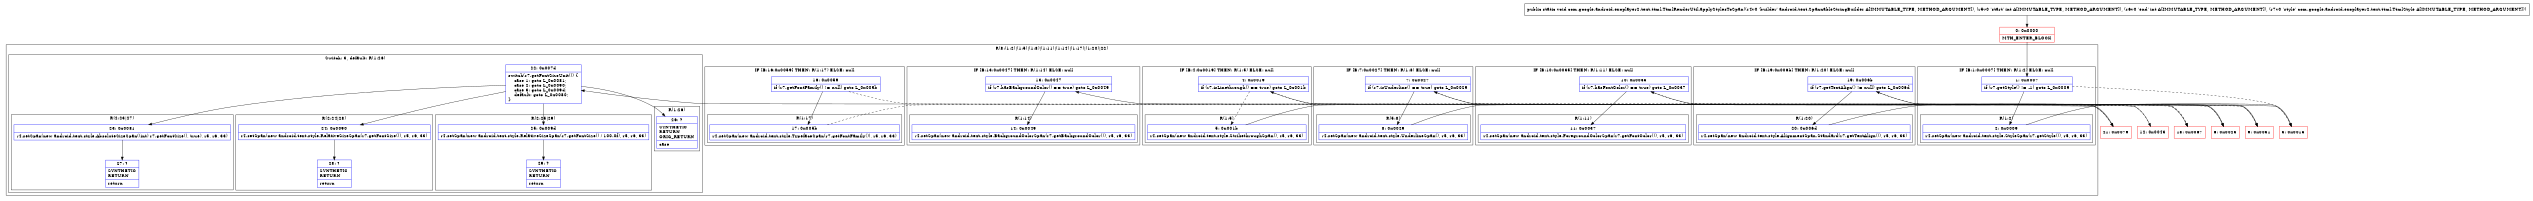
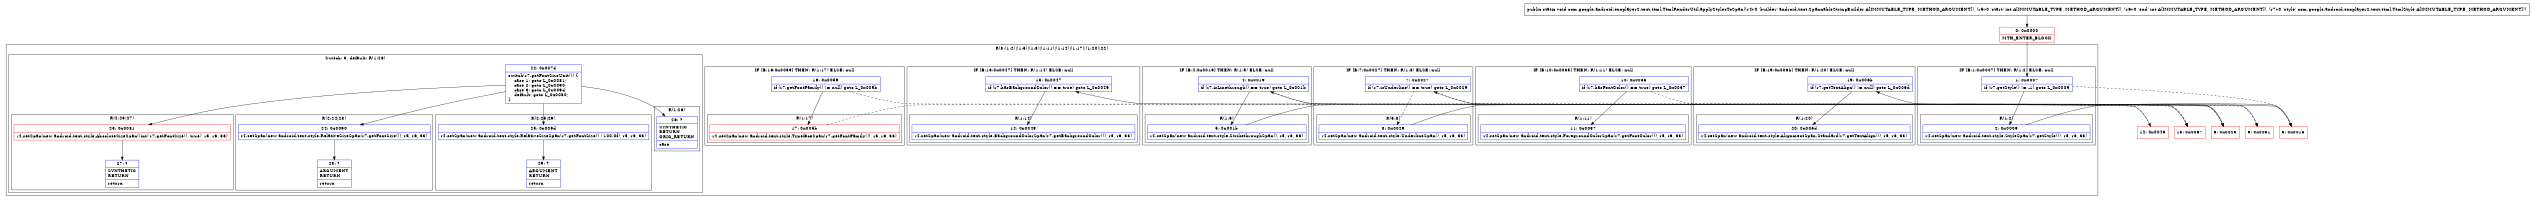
  digraph {
    node [color=blue shape=record]
    n1 [label="{2\:\ 0x0009|r4.setSpan(new android.text.style.StyleSpan(r7.getStyle()), r5, r6, 33)\l}"]
    n2 [label="{1\:\ 0x0007|if (r7.getStyle() != \-1) goto L_0x0009\l}"]
    n3 [label="{5\:\ 0x001b|r4.setSpan(new android.text.style.StrikethroughSpan(), r5, r6, 33)\l}"]
    n4 [label="{4\:\ 0x0019|if (r7.isLinethrough() == true) goto L_0x001b\l}"]
    n5 [label="{8\:\ 0x0029|r4.setSpan(new android.text.style.UnderlineSpan(), r5, r6, 33)\l}"]
    n6 [label="{7\:\ 0x0027|if (r7.isUnderline() == true) goto L_0x0029\l}"]
    n7 [label="{11\:\ 0x0037|r4.setSpan(new android.text.style.ForegroundColorSpan(r7.getFontColor()), r5, r6, 33)\l}"]
    n8 [label="{10\:\ 0x0035|if (r7.hasFontColor() == true) goto L_0x0037\l}"]
    n9 [label="{14\:\ 0x0049|r4.setSpan(new android.text.style.BackgroundColorSpan(r7.getBackgroundColor()), r5, r6, 33)\l}"]
    n10 [label="{13\:\ 0x0047|if (r7.hasBackgroundColor() == true) goto L_0x0049\l}"]
-   n11 [label="{17\:\ 0x005b|r4.setSpan(new android.text.style.TypefaceSpan(r7.getFontFamily()), r5, r6, 33)\l}"]
+   n11 [color=red label="{17\:\ 0x005b|r4.setSpan(new android.text.style.TypefaceSpan(r7.getFontFamily()), r5, r6, 33)\l}"]
    n12 [label="{16\:\ 0x0059|if (r7.getFontFamily() != null) goto L_0x005b\l}"]
    n13 [label="{20\:\ 0x006d|r4.setSpan(new android.text.style.AlignmentSpan.Standard(r7.getTextAlign()), r5, r6, 33)\l}"]
    n14 [label="{19\:\ 0x006b|if (r7.getTextAlign() != null) goto L_0x006d\l}"]
-   n15 [label="{23\:\ 0x0081|r4.setSpan(new android.text.style.AbsoluteSizeSpan((int) r7.getFontSize(), true), r5, r6, 33)\l}"]
+   n15 [color=red label="{23\:\ 0x0081|r4.setSpan(new android.text.style.AbsoluteSizeSpan((int) r7.getFontSize(), true), r5, r6, 33)\l}"]
    n16 [label="{27\:\ ?|SYNTHETIC\lRETURN\l|return\l}"]
    n17 [label="{24\:\ 0x0090|r4.setSpan(new android.text.style.RelativeSizeSpan(r7.getFontSize()), r5, r6, 33)\l}"]
-   n18 [label="{28\:\ ?|SYNTHETIC\lRETURN\l|return\l}"]
+   n18 [label="{28\:\ ?|ARGUMENT\lRETURN\l|return\l}"]
    n19 [label="{25\:\ 0x009d|r4.setSpan(new android.text.style.RelativeSizeSpan(r7.getFontSize() \/ 100.0f), r5, r6, 33)\l}"]
-   n20 [label="{29\:\ ?|SYNTHETIC\lRETURN\l|return\l}"]
+   n20 [label="{29\:\ ?|ARGUMENT\lRETURN\l|return\l}"]
    n21 [label="{26\:\ ?|SYNTHETIC\lRETURN\lORIG_RETURN\l|case\l}"]
    n22 [label="{22\:\ 0x007d|switch(r7.getFontSizeUnit()) \{\l    case 1: goto L_0x0081;\l    case 2: goto L_0x0090;\l    case 3: goto L_0x009d;\l    default: goto L_0x0080;\l\}\l}"]
    n23 [color=red label="{3\:\ 0x0015}"]
    n24 [color=red label="{6\:\ 0x0023}"]
    n25 [color=red label="{9\:\ 0x0031}"]
    n26 [color=red label="{12\:\ 0x0043}"]
    n27 [color=red label="{18\:\ 0x0067}"]
-   n28 [color=red label="{21\:\ 0x0079}"]
    n29 [color=red label="{0\:\ 0x0000|MTH_ENTER_BLOCK\l}"]
    n30 [label="{public static void com.google.android.exoplayer2.text.ttml.TtmlRenderUtil.applyStylesToSpan((r4v0 'builder' android.text.SpannableStringBuilder A[IMMUTABLE_TYPE, METHOD_ARGUMENT]), (r5v0 'start' int A[IMMUTABLE_TYPE, METHOD_ARGUMENT]), (r6v0 'end' int A[IMMUTABLE_TYPE, METHOD_ARGUMENT]), (r7v0 'style' com.google.android.exoplayer2.text.ttml.TtmlStyle A[IMMUTABLE_TYPE, METHOD_ARGUMENT])) }" color=""]
    subgraph cluster_1 {
      label="R(8:(1:2)|(1:5)|(1:8)|(1:11)|(1:14)|(1:17)|(1:20)|22)"
      subgraph cluster_2 {
        label="IF [B:1:0x0007] THEN: R(1:2) ELSE: null"
        n2
        subgraph cluster_3 {
          label="R(1:2)"
          n1
        }
      }
      subgraph cluster_4 {
        label="IF [B:4:0x0019] THEN: R(1:5) ELSE: null"
        n4
        subgraph cluster_5 {
          label="R(1:5)"
          n3
        }
      }
      subgraph cluster_6 {
        label="IF [B:7:0x0027] THEN: R(1:8) ELSE: null"
        n6
        subgraph cluster_7 {
          label="R(5:8)"
          n5
        }
      }
      subgraph cluster_8 {
        label="IF [B:10:0x0035] THEN: R(1:11) ELSE: null"
        n8
        subgraph cluster_9 {
          label="R(1:11)"
          n7
        }
      }
      subgraph cluster_10 {
        label="IF [B:13:0x0047] THEN: R(1:14) ELSE: null"
        n10
        subgraph cluster_11 {
          label="R(1:14)"
          n9
        }
      }
      subgraph cluster_12 {
        label="IF [B:16:0x0059] THEN: R(1:17) ELSE: null"
        n12
        subgraph cluster_13 {
          label="R(1:17)"
          n11
        }
      }
      subgraph cluster_14 {
        label="IF [B:19:0x006b] THEN: R(1:20) ELSE: null"
        n14
        subgraph cluster_15 {
          label="R(1:20)"
          n13
        }
      }
      subgraph cluster_16 {
        label="Switch: 3, default: R(1:26)"
        n22
        subgraph cluster_17 {
          label="R(2:23|27)"
          n15
          n16
        }
        subgraph cluster_18 {
          label="R(2:24|28)"
          n17
          n18
        }
        subgraph cluster_19 {
          label="R(2:25|29)"
          n19
          n20
        }
        subgraph cluster_20 {
          label="R(1:26)"
          n21
        }
      }
    }
    n1 -> n23
    n2 -> n1
    n2 -> n23 [style=dashed]
    n3 -> n24
-   n4 -> n3 [style=dashed]
+   n4 -> n3
    n4 -> n24 [style=dashed]
    n5 -> n25
-   n6 -> n5
+   n6 -> n5 [style=dashed]
    n6 -> n25 [style=dashed]
    n8 -> n7
    n8 -> n26 [style=dashed]
    n10 -> n9
    n11 -> n27 [style=dashed]
    n12 -> n11
    n12 -> n27 [style=dashed]
-   n13 -> n28
    n14 -> n13
-   n14 -> n28 [style=dashed]
    n15 -> n16
    n17 -> n18
    n19 -> n20
    n22 -> n15
    n22 -> n17
    n22 -> n19
    n22 -> n21
    n23 -> n4
    n24 -> n6
-   n25 -> n8
    n26 -> n10
    n27 -> n14
-   n28 -> n22
    n29 -> n2
    n30 -> n29
  }
